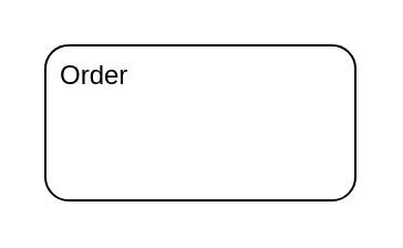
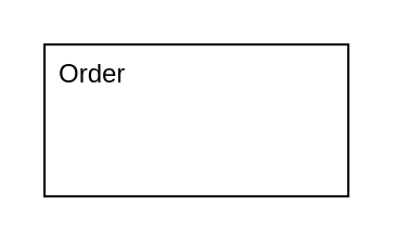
  <mxCell id="0" />
  <mxCell id="1" parent="0" />
- <mxCell id="2" value="Order" style="rounded=1;whiteSpace=wrap;html=1;verticalAlign=top;align=left;spacingTop=0;spacingLeft=5;" vertex="1" parent="1"><mxGeometry x="20" y="20" width="140" height="70" as="geometry" /></mxCell>
+ <mxCell id="2" value="Order" style="whiteSpace=wrap;html=1;verticalAlign=top;align=left;spacingTop=0;spacingLeft=5;rounded=0;" vertex="1" parent="1"><mxGeometry x="20" y="20" width="140" height="70" as="geometry" /></mxCell>
